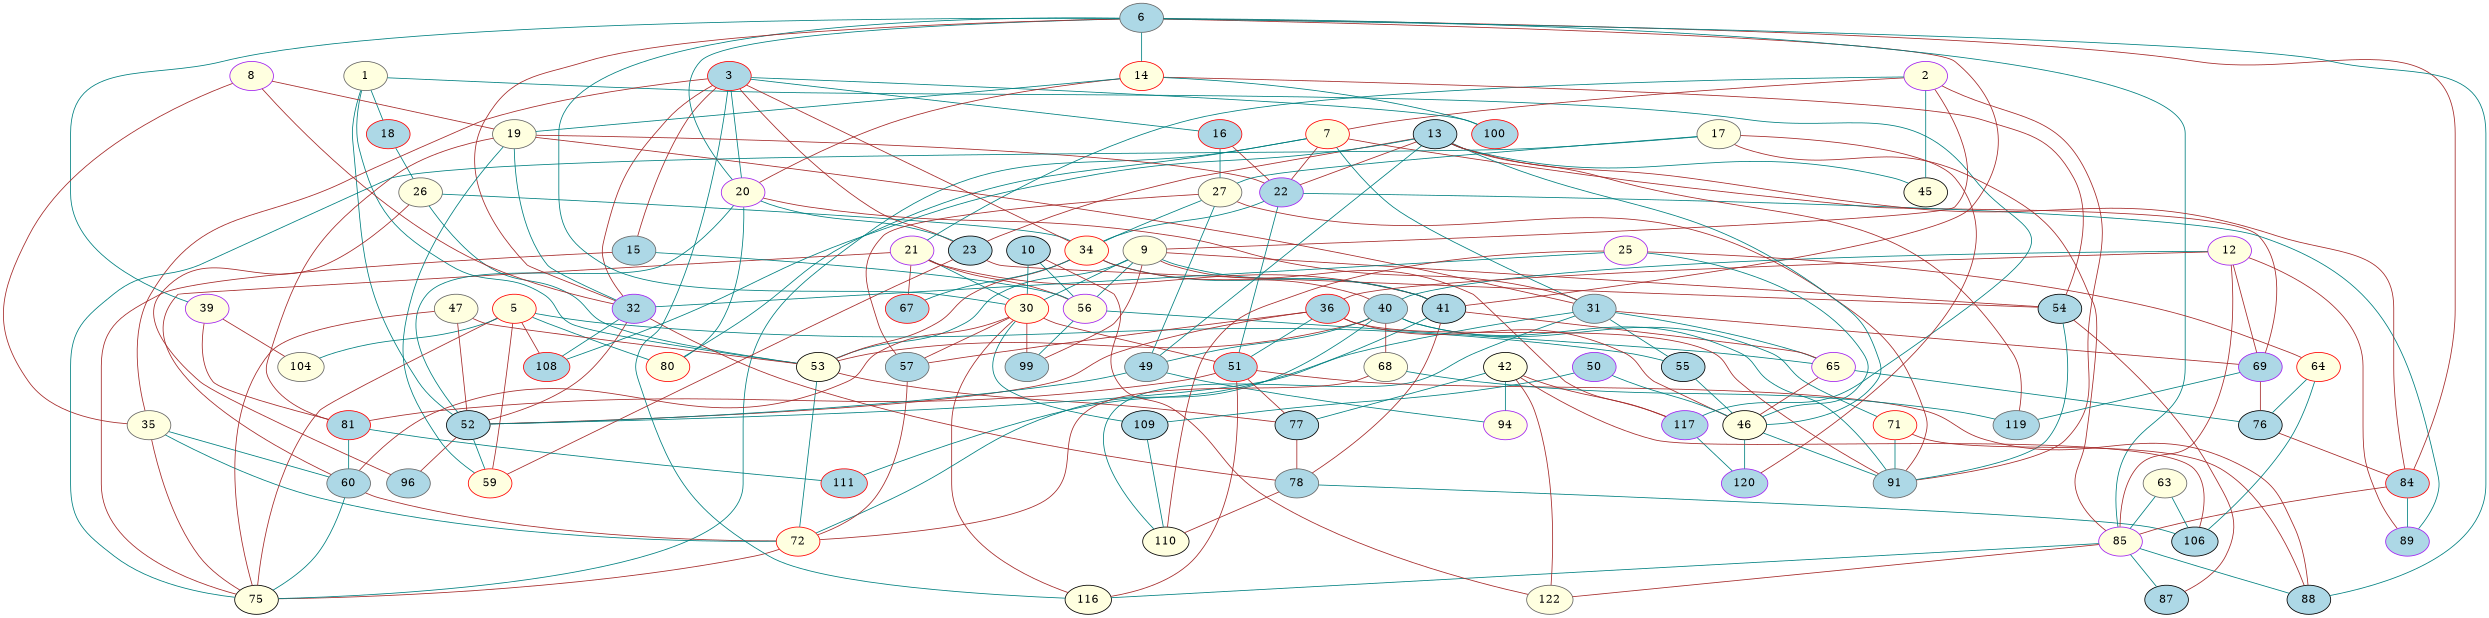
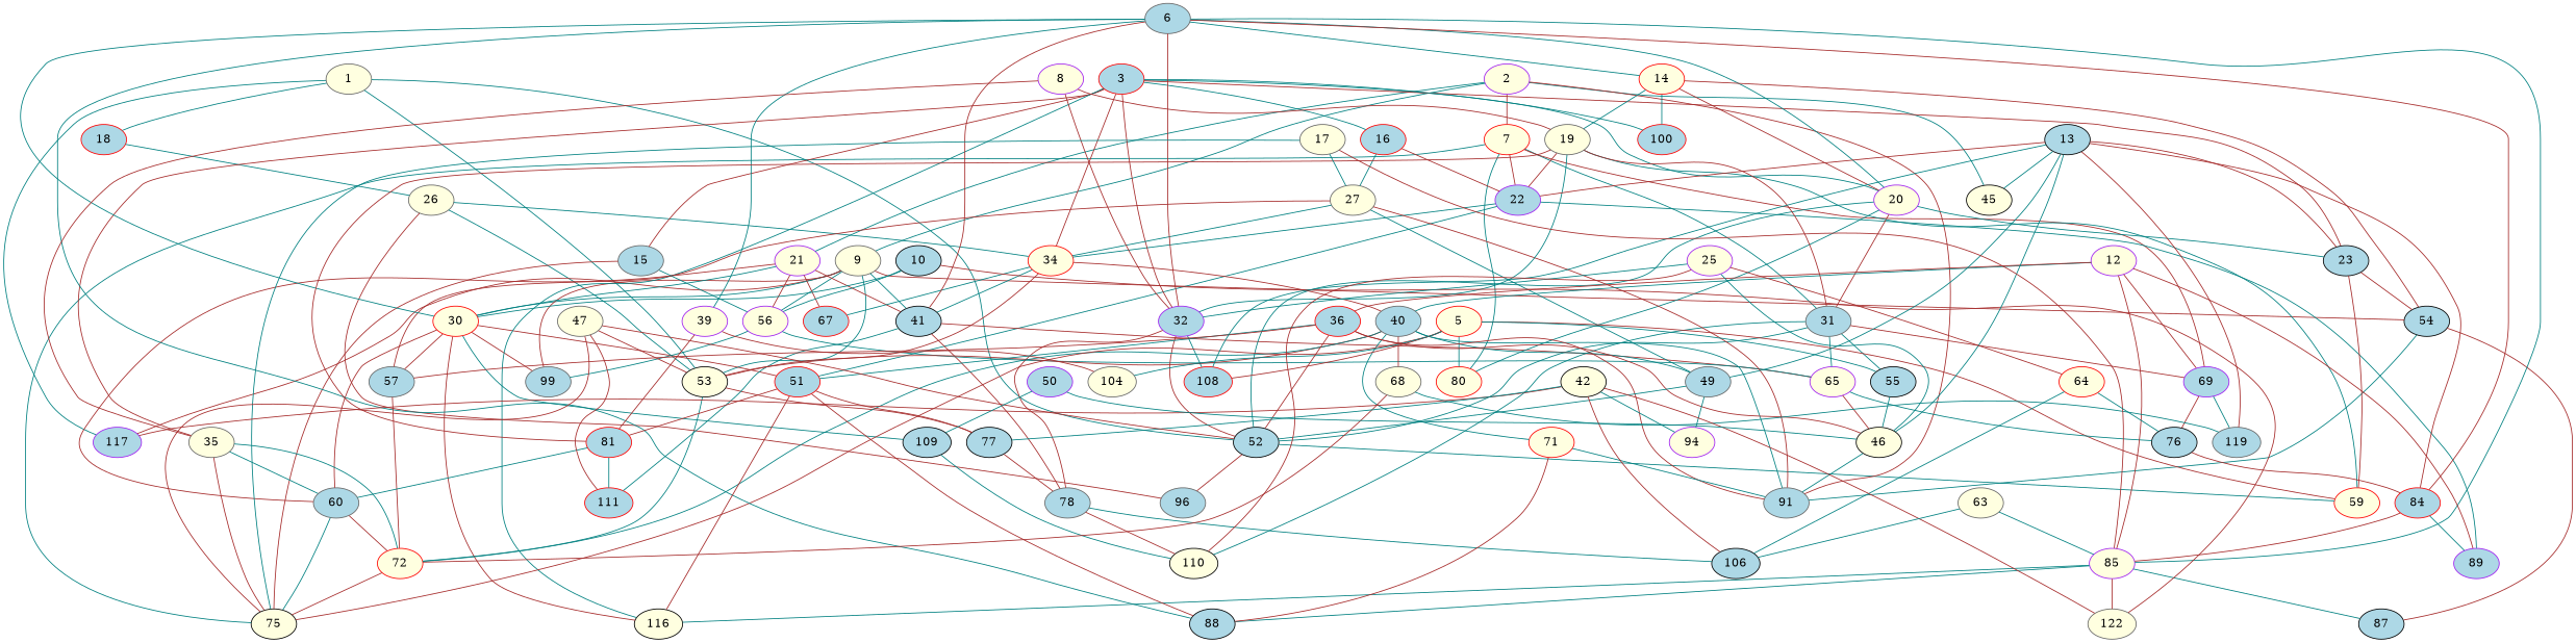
  graph {
    node [color=gray40 fillcolor=lightblue style=filled]
    edge [color=teal]
    1 [fillcolor=lightyellow]
    18 [color=red]
    52 [color=black super="+123"]
    53 [color=black fillcolor=lightyellow super="+90"]
    117 [color=purple]
    26 [fillcolor=lightyellow super="+82"]
    59 [color=red fillcolor=lightyellow]
    96
    72 [color=red fillcolor=lightyellow super="+125"]
    77 [color=black]
-   120 [color=purple]
    2 [color=purple fillcolor=lightyellow super="+11"]
    7 [color=red fillcolor=lightyellow super="+37"]
    9 [fillcolor=lightyellow super="+28"]
    21 [color=purple fillcolor=lightyellow super="+121"]
    45 [color=black fillcolor=lightyellow]
    91 [super="+101"]
    75 [color=black fillcolor=lightyellow super="+115"]
    80 [color=red fillcolor=lightyellow]
    22 [color=purple]
    31 [super="+43"]
    69 [color=purple super="+95"]
    30 [color=red fillcolor=lightyellow super="+83"]
    41 [color=black super="+48"]
    54 [color=black super="+124"]
    56 [color=purple fillcolor=lightyellow super="+66"]
    99
    60 [super="+92"]
    67 [color=red]
    3 [color=red super="+4"]
    15
    16 [color=red]
    20 [color=purple fillcolor=lightyellow super="+62"]
    23 [color=black super="+44"]
    32 [color=purple super="+33"]
    34 [color=red fillcolor=lightyellow super="+58"]
    35 [fillcolor=lightyellow]
    100 [color=red]
    116 [color=black fillcolor=lightyellow]
    27 [fillcolor=lightyellow super="+46"]
    108 [color=red]
    78 [super="+103"]
    40 [super="+98"]
    5 [color=red fillcolor=lightyellow super="+29"]
    55 [color=black super="+70"]
    104 [fillcolor=lightyellow]
    n47 [color=black fillcolor=lightyellow label=46 super="+114"]
    6 [super="+61"]
    14 [color=red fillcolor=lightyellow super="+38"]
    39 [color=purple fillcolor=lightyellow]
    84 [color=red super="+107"]
    85 [color=purple fillcolor=lightyellow super="+102"]
    88 [color=black]
    19 [fillcolor=lightyellow super="+73"]
    51 [color=red super="+74"]
    57 [super="+113"]
    109 [color=black]
    81 [color=red super="+112"]
    65 [color=purple fillcolor=lightyellow super="+93"]
    111 [color=red]
    89 [color=purple]
    122 [fillcolor=lightyellow]
    87 [color=black]
    110 [color=black fillcolor=lightyellow]
    119
    76 [color=black]
    8 [color=purple fillcolor=lightyellow]
    10 [color=black]
    36 [color=red super="+126"]
    12 [color=purple fillcolor=lightyellow]
    49
    68 [fillcolor=lightyellow]
    71 [color=red fillcolor=lightyellow super="+97"]
    13 [color=black super="+24"]
    94 [color=purple fillcolor=lightyellow]
    17 [fillcolor=lightyellow]
    25 [color=purple fillcolor=lightyellow super="+79"]
    64 [color=red fillcolor=lightyellow]
    106 [color=black]
    42 [color=black fillcolor=lightyellow super="+118"]
    47 [fillcolor=lightyellow super="+105"]
    50 [color=purple]
    63 [fillcolor=lightyellow]
    1 -- 18
    1 -- 52
    1 -- 53
    1 -- 117
    18 -- 26
    52 -- 59
    52 -- 96 [color=brown]
    53 -- 72
    53 -- 77 [color=brown]
-   117 -- 120
    26 -- 53
    26 -- 96 [color=brown]
    26 -- 34
    72 -- 75 [color=brown]
    77 -- 78 [color=brown]
    2 -- 7 [color=brown]
-   2 -- 9 [color=brown]
+   2 -- 9
    2 -- 21
    2 -- 45
    2 -- 91 [color=brown]
    7 -- 75
    7 -- 80
    7 -- 22 [color=brown]
    7 -- 31
    7 -- 69 [color=brown]
    9 -- 53
    9 -- 117 [color=brown]
    9 -- 30
    9 -- 41
    9 -- 54 [color=brown]
    9 -- 56
    9 -- 99 [color=brown]
    21 -- 30
    21 -- 41 [color=brown]
    21 -- 56 [color=brown]
    21 -- 60 [color=brown]
    21 -- 67 [color=brown]
    22 -- 34
    22 -- 51
    22 -- 89
    31 -- 52
    31 -- 69 [color=brown]
    31 -- 55
    31 -- 65
    31 -- 110
    69 -- 119
    69 -- 76 [color=brown]
    30 -- 99 [color=brown]
    30 -- 60 [color=brown]
    30 -- 116 [color=brown]
    30 -- 51 [color=brown]
    30 -- 57 [color=brown]
    30 -- 109
    41 -- 78 [color=brown]
    41 -- 65 [color=brown]
    41 -- 111
    54 -- 91
    54 -- 87 [color=brown]
    56 -- 99 [weight=2]
    56 -- 65
    60 -- 72 [color=brown]
    60 -- 75
    3 -- 15 [color=brown]
    3 -- 16
    3 -- 20
    3 -- 23 [color=brown]
    3 -- 32 [color=brown]
    3 -- 34 [color=brown]
    3 -- 35 [color=brown]
    3 -- 100
    3 -- 116
    15 -- 75 [color=brown]
    15 -- 56
    16 -- 22 [color=brown]
    16 -- 27
    20 -- 52
    20 -- 80
    20 -- 31 [color=brown]
    20 -- 23
    23 -- 59 [color=brown]
    23 -- 54 [color=brown weight=2]
    32 -- 52 [color=brown]
    32 -- 108
    32 -- 78 [color=brown]
    34 -- 53 [color=brown]
    34 -- 41
    34 -- 67
    34 -- 40 [color=brown]
    35 -- 72
    35 -- 75 [color=brown]
    35 -- 60
    27 -- 91 [color=brown]
    27 -- 34
    27 -- 57 [color=brown]
    27 -- 49
    78 -- 110 [color=brown]
    78 -- 106
    40 -- 53 [color=brown]
    40 -- 72
    40 -- 91
    40 -- 49
    40 -- 68 [color=brown]
    40 -- 71
    5 -- 59 [color=brown]
    5 -- 75 [color=brown]
    5 -- 80
    5 -- 108 [color=brown]
    5 -- 55
    5 -- 104
    55 -- n47
-   n47 -- 120
    n47 -- 91
    6 -- 30
    6 -- 41 [color=brown]
    6 -- 20
    6 -- 32 [color=brown]
    6 -- 14
    6 -- 39
    6 -- 84 [color=brown]
    6 -- 85
    6 -- 88
    14 -- 54 [color=brown]
    14 -- 20 [color=brown]
    14 -- 100
    14 -- 19
    39 -- 104 [color=brown]
    39 -- 81 [color=brown]
    84 -- 85 [color=brown]
    84 -- 89
    85 -- 116
    85 -- 88
    85 -- 122 [color=brown]
    85 -- 87
    19 -- 59
    19 -- 22 [color=brown]
    19 -- 31 [color=brown]
    19 -- 32
    19 -- 81 [color=brown]
    51 -- 77 [color=brown]
    51 -- 116 [color=brown]
    51 -- 88 [color=brown]
    51 -- 81 [color=brown]
    57 -- 72 [color=brown]
    109 -- 110
    81 -- 60
    81 -- 111
    65 -- n47 [color=brown]
    65 -- 76
    76 -- 84 [color=brown]
    8 -- 32 [color=brown]
    8 -- 35 [color=brown]
    8 -- 19 [color=brown]
    10 -- 30
    10 -- 56
    10 -- 122 [color=brown]
    36 -- 52 [color=brown]
    36 -- 91 [color=brown]
    36 -- n47 [color=brown]
    36 -- 51
    36 -- 57 [color=brown]
    12 -- 69 [color=brown]
    12 -- 40
    12 -- 85 [color=brown]
    12 -- 89 [color=brown]
    12 -- 36 [color=brown]
    49 -- 52
    49 -- 94
    68 -- 72 [color=brown]
    68 -- 119
    71 -- 91
    71 -- 88 [color=brown]
    13 -- 45
    13 -- 22 [color=brown]
    13 -- 23 [color=brown]
    13 -- 108
    13 -- n47 [weight=2]
    13 -- 84 [color=brown]
    13 -- 119 [color=brown]
    13 -- 49
-   17 -- 120 [color=brown]
    17 -- 75
    17 -- 27
    17 -- 85 [color=brown]
    25 -- 32
    25 -- n47
    25 -- 110 [color=brown]
    25 -- 64 [color=brown]
    64 -- 76
    64 -- 106
    42 -- 117 [color=brown]
    42 -- 77
    42 -- 122 [color=brown]
    42 -- 94
    42 -- 106 [color=brown]
    47 -- 52 [color=brown]
    47 -- 53 [color=brown]
    47 -- 75 [color=brown]
+   47 -- 111 [color=brown]
    50 -- n47
    50 -- 109
    63 -- 85
    63 -- 106
  }
